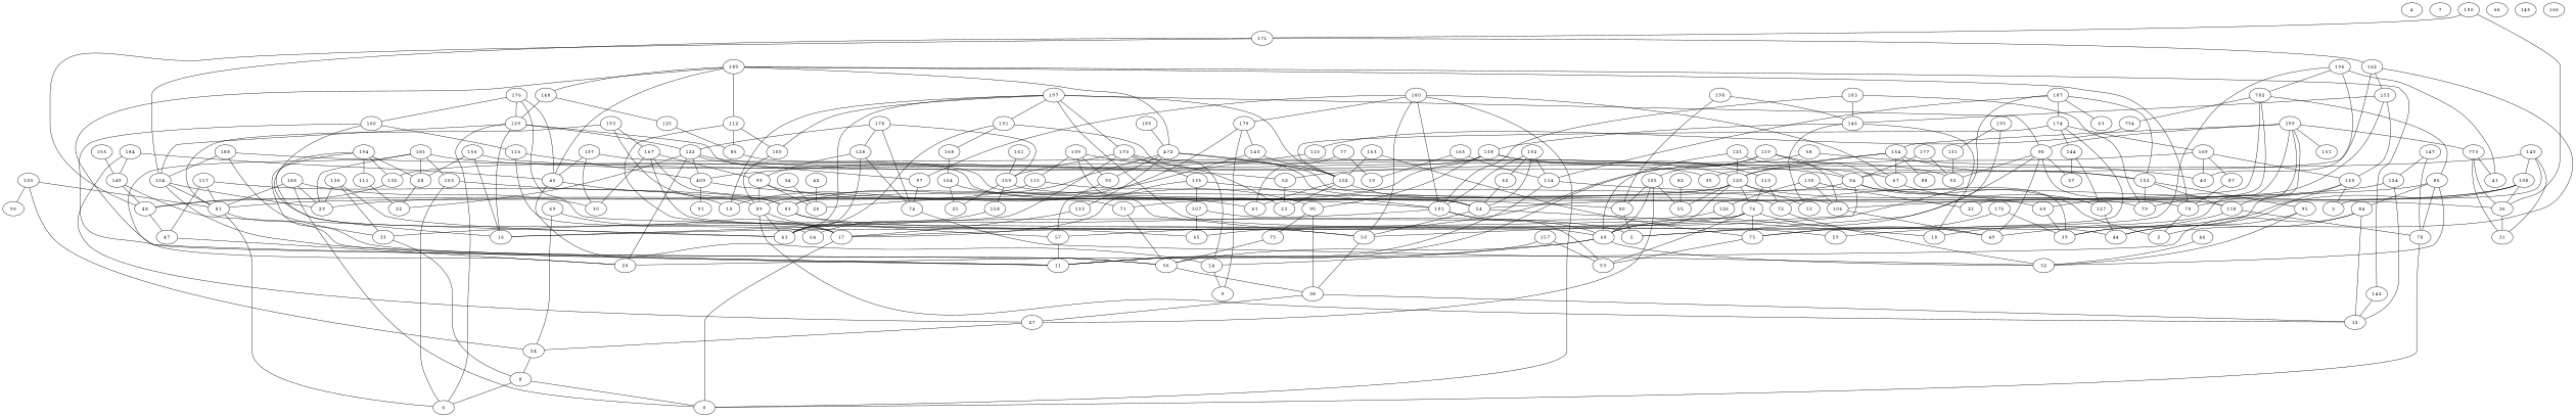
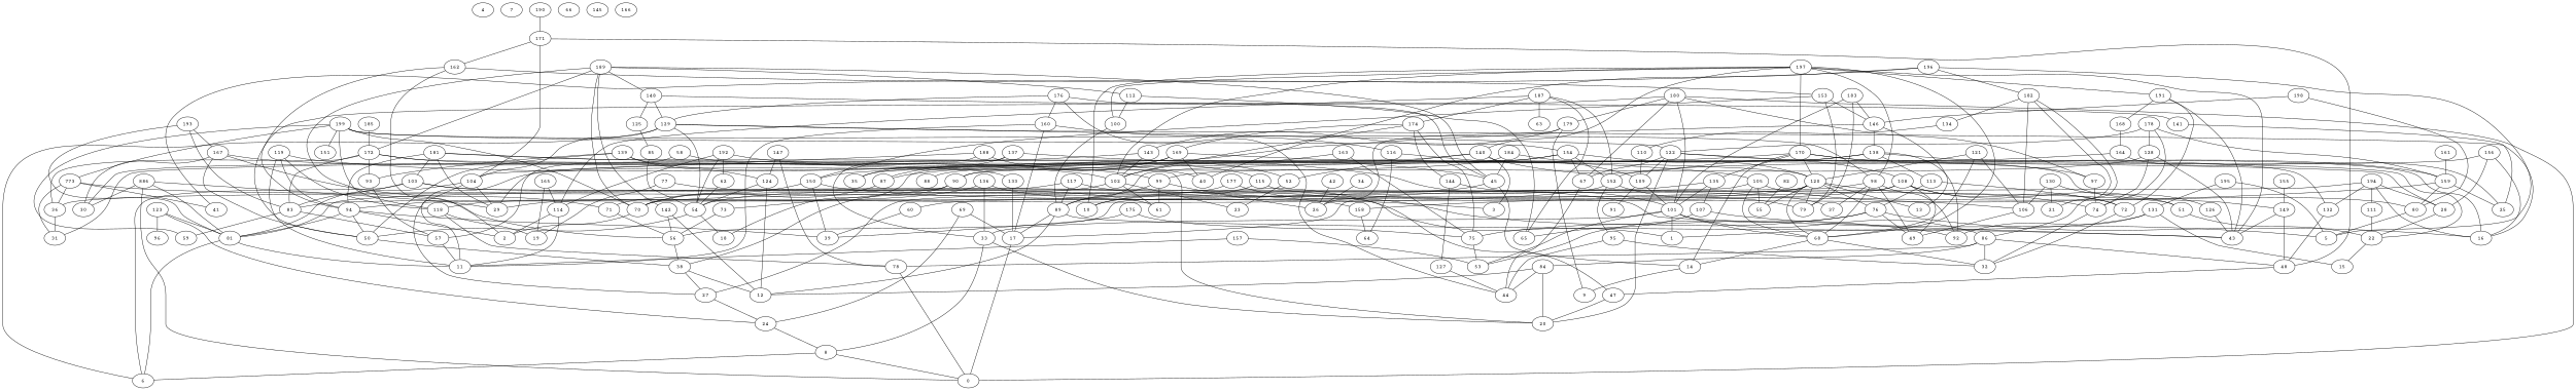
  graph {
    fontname="Courier Prime"
    node [fontname="Courier Prime"]
    edge [color=black fontname="Courier Prime"]
    4
    7
    8
    0
    6
    14
    9
    17
    22
+   15
    24
    27
    28
    33
    20
    34
    26
    36
    31
    38
    12
    42
    45
    10
-   46
    32
    47
    48
    50
+   51
    52
    23
    54
    18
    56
    57
    11
    58
    40
    60
    39
    62
    66
    67
    44
    68
    69
    70
    2
    71
    72
    73
    74
    75
    53
    76
    16
    49
    77
    19
    61
    78
    80
    5
    81
    82
    55
    83
    59
    84
    85
    86
    87
    89
    43
    90
    93
    94
    95
    97
    98
    37
    92
    99
    100
    101
+   1
    102
    103
    104
    29
    105
    106
    107
    65
    108
-   109 [label=409]
+   109
    91
    110
    111
    112
    113
    114
    115
    116
    64
    117
    118
    119
    120
    13
    79
    121
    122
    123
    96
    124
    125
    126
    127
    128
    129
    130
    21
    131
    132
    133
-   134 [label=734]
+   134
    135
    136
    137
    30
    35
    138
    139
    140
    3
+   141
    25
    142
    143
    144
    145
    146
    147
    148
    149
    150
    152
    153
    154
    88
    155
    156
    157
    158
    159
    160
    161
    162
    163
    164
    165
    166
    167
    168
    169
    170
    171
-   172 [label=472]
+   172
    n171 [label=773]
    41
    174
    175
    176
    177
    178
    179
    180
    181
-   182 [label=782]
+   182
    183
    184
    185
-   186
+   186 [label=886]
    187
    63
    188
    189
    190
    191
    192
    193
    194
    195
    196
    197
    198
    199
    151
    8 -- 0
    8 -- 6
    14 -- 9
    17 -- 0
+   22 -- 15
    24 -- 8
    27 -- 24
    28 -- 22
    33 -- 8
+   33 -- 20
    34 -- 26
    36 -- 31
    38 -- 27
    38 -- 12
    42 -- 26
    45 -- 14
    45 -- 10
-   46 -- 32
    47 -- 20
    48 -- 47
    50 -- 38
+   51 -- 22
    52 -- 23
    54 -- 50
    54 -- 18
    56 -- 38
    57 -- 11
    58 -- 57
    58 -- 40
    60 -- 39
    62 -- 54
-   67 -- 127
+   67 -- 44
    68 -- 14
    68 -- 32
-   68 -- 56
+   142 -- 56
    69 -- 17
    69 -- 24
    70 -- 2
    71 -- 56
    72 -- 32
    73 -- 56
    74 -- 32
    75 -- 53
-   76 -- 17
    76 -- 75
    76 -- 53
    76 -- 16
    76 -- 49
    77 -- 19
    77 -- 61
    78 -- 0
    80 -- 5
    81 -- 6
    81 -- 11
    82 -- 55
    83 -- 57
    83 -- 59
    84 -- 20
    84 -- 12
    84 -- 44
    85 -- 54
    86 -- 32
    86 -- 48
    86 -- 78
    86 -- 84
    87 -- 70
    89 -- 17
    89 -- 12
    89 -- 43
    90 -- 38
    90 -- 73
    93 -- 57
    94 -- 50
    94 -- 39
    94 -- 2
    94 -- 81
    95 -- 32
    95 -- 44
    97 -- 74
    98 -- 68
    98 -- 70
    98 -- 49
    98 -- 37
    98 -- 92
    99 -- 26
    99 -- 61
    99 -- 89
    100 -- 89
    101 -- 33
    101 -- 68
    101 -- 53
+   101 -- 86
+   101 -- 1
    102 -- 23
    102 -- 54
    102 -- 61
    103 -- 6
+   103 -- 51
    103 -- 83
+   103 -- 1
    104 -- 11
    104 -- 81
    104 -- 29
    105 -- 27
    105 -- 68
    105 -- 80
    105 -- 55
    106 -- 49
    107 -- 5
    107 -- 65
    108 -- 36
+   108 -- 51
    108 -- 60
    108 -- 72
    108 -- 49
    109 -- 101
    109 -- 91
    110 -- 109
    111 -- 22
-   112 -- 85
    112 -- 100
    112 -- 65
    113 -- 72
    113 -- 76
    114 -- 11
-   114 -- 60
+   114 -- 2
    115 -- 10
    115 -- 106
    116 -- 109
    116 -- 64
    117 -- 47
    117 -- 81
    117 -- 89
-   118 -- 18
+   118 -- 19
    118 -- 78
    119 -- 11
    119 -- 94
    119 -- 105
    119 -- 118
    120 -- 68
    120 -- 71
+   120 -- 74
    120 -- 76
    120 -- 55
    120 -- 83
    120 -- 13
    120 -- 79
    121 -- 68
    121 -- 106
    121 -- 120
    122 -- 22
    122 -- 20
    122 -- 67
    122 -- 97
    122 -- 109
    123 -- 24
    123 -- 81
    123 -- 96
    124 -- 12
    124 -- 54
    125 -- 85
    126 -- 43
    127 -- 44
    128 -- 74
    128 -- 43
    128 -- 99
    129 -- 6
    129 -- 54
    129 -- 16
    129 -- 104
    129 -- 122
    130 -- 106
    130 -- 126
    130 -- 21
+   131 -- 15
    131 -- 92
+   131 -- 1
    132 -- 48
    133 -- 17
    134 -- 110
    135 -- 17
    135 -- 101
    135 -- 107
    136 -- 33
    136 -- 43
    136 -- 29
    137 -- 45
    137 -- 30
    137 -- 35
    138 -- 89
    138 -- 90
    138 -- 92
    138 -- 113
    138 -- 132
    139 -- 50
    139 -- 93
    139 -- 115
-   139 -- 23
+   139 -- 124
    140 -- 31
    140 -- 52
    140 -- 108
    140 -- 3
+   141 -- 25
    142 -- 12
    143 -- 102
    143 -- 29
    144 -- 37
    144 -- 127
    146 -- 18
    146 -- 13
    146 -- 138
    147 -- 78
    147 -- 124
    148 -- 125
    148 -- 129
+   148 -- 141
    149 -- 48
    149 -- 43
    150 -- 39
    150 -- 70
    150 -- 3
    152 -- 95
    152 -- 118
    152 -- 79
    153 -- 79
    153 -- 146
    153 -- 150
    154 -- 67
    154 -- 120
    154 -- 35
    154 -- 152
    154 -- 88
    155 -- 149
    156 -- 28
    156 -- 16
    156 -- 152
    157 -- 11
    157 -- 53
    158 -- 64
    159 -- 80
    159 -- 25
    159 -- 158
    160 -- 17
    160 -- 11
    160 -- 116
    161 -- 159
    162 -- 2
    162 -- 94
    162 -- 153
    163 -- 75
    163 -- 102
    164 -- 90
    164 -- 25
    165 -- 19
    165 -- 114
    167 -- 50
    167 -- 71
    167 -- 99
    167 -- 30
    168 -- 164
    169 -- 40
    169 -- 87
    169 -- 120
    169 -- 150
    170 -- 14
    170 -- 16
+   170 -- 87
    170 -- 120
    170 -- 135
    170 -- 159
    171 -- 48
    171 -- 104
    171 -- 162
    172 -- 36
    172 -- 83
    172 -- 93
    172 -- 102
    172 -- 133
    n171 -- 36
    n171 -- 31
+   n171 -- 158
    n171 -- 41
    174 -- 75
    174 -- 102
    174 -- 144
    174 -- 169
    175 -- 39
    175 -- 75
    176 -- 45
    176 -- 44
    176 -- 129
    176 -- 160
    177 -- 94
    177 -- 92
    178 -- 74
    178 -- 122
    178 -- 128
    178 -- 159
    179 -- 9
    179 -- 26
    179 -- 143
    180 -- 0
    180 -- 50
    180 -- 67
    180 -- 97
    180 -- 101
    180 -- 179
    181 -- 28
    181 -- 20
    181 -- 94
    181 -- 103
    181 -- 29
    182 -- 86
    182 -- 106
    182 -- 21
    182 -- 134
    183 -- 101
    183 -- 79
    183 -- 146
    184 -- 27
    184 -- 45
    184 -- 149
    185 -- 172
    186 -- 0
    186 -- 81
    186 -- 29
    186 -- 30
    187 -- 65
    187 -- 114
    187 -- 152
    187 -- 174
    187 -- 63
    188 -- 33
    188 -- 52
    188 -- 104
    189 -- 45
    189 -- 56
    189 -- 70
    189 -- 112
    189 -- 142
    189 -- 148
    189 -- 172
-   190 -- 36
    190 -- 171
    191 -- 72
    191 -- 43
    191 -- 168
    192 -- 54
    192 -- 62
    192 -- 101
    192 -- 114
    193 -- 81
    193 -- 83
    193 -- 167
    194 -- 28
    194 -- 56
    194 -- 16
    194 -- 111
    194 -- 132
    195 -- 5
    195 -- 131
    196 -- 40
    196 -- 5
    196 -- 41
    196 -- 182
    197 -- 10
    197 -- 68
    197 -- 43
    197 -- 98
    197 -- 100
    197 -- 102
+   197 -- 140
    197 -- 170
    197 -- 191
    198 -- 80
    198 -- 146
-   199 -- 39
+   199 -- 70
    199 -- 59
    199 -- 98
    199 -- 118
    199 -- 154
    199 -- n171
    199 -- 151
  }
